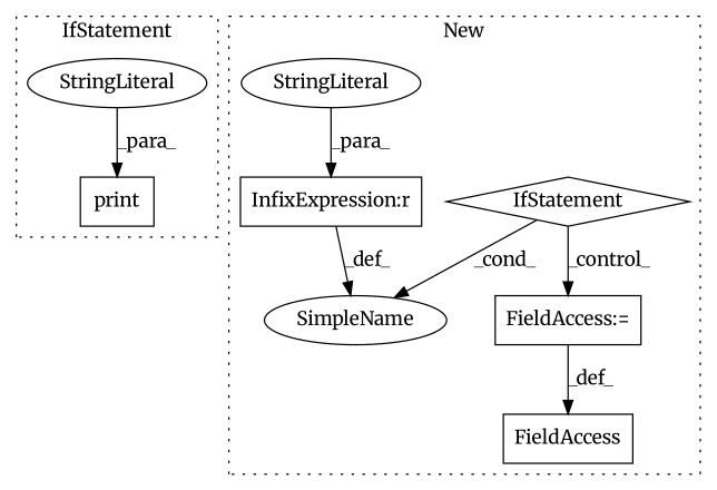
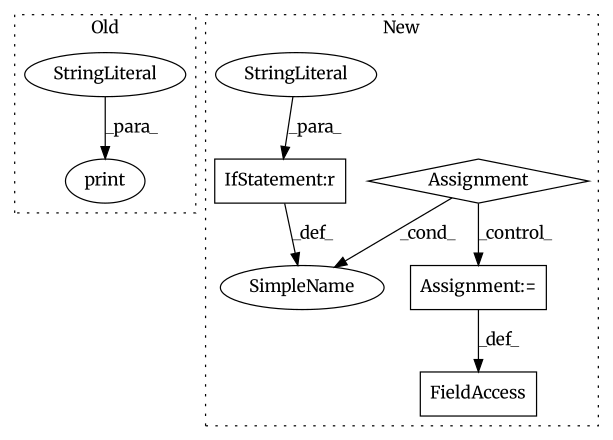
  digraph {
    fontname=Merriweather
    node [a=45 fontname=Merriweather shape=box]
    edge [fontname=Merriweather]
-   n1 [a=32 l="6,1" label=print s="920,953"]
+   n1 [a=32 l="6,1" label=print s="920,953" shape=ellipse]
    n2 [l=27 label=StringLiteral s=926 shape=ellipse]
-   n3 [a=25 l="4,2" label=IfStatement s="3810,3836" shape=diamond]
-   n4 [a=27 l=4 label="InfixExpression:r" s=3822]
-   n5 [a=7 l=1 label="FieldAccess:=" s=4557]
+   n3 [a=25 l="4,2" label=Assignment s="3810,3836" shape=diamond]
+   n4 [a=27 l=4 label="IfStatement:r" s=3822]
+   n5 [a=7 l=1 label="Assignment:=" s=4557]
    n6 [a=42 label=SimpleName shape=ellipse]
    n7 [l=10 label=StringLiteral s=3826 shape=ellipse]
    n8 [a=22 l=3 label=FieldAccess s=4554]
    subgraph cluster_1 {
-     label=IfStatement
+     label=Old
      style=dotted
      n1
      n2
    }
    subgraph cluster_2 {
      label=New
      style=dotted
      n3
      n4
      n5
      n6
      n7
      n8
    }
    n2 -> n1 [label=_para_]
    n3 -> n5 [label=_control_]
    n3 -> n6 [label=_cond_]
    n4 -> n6 [label=_def_]
    n5 -> n8 [label=_def_]
    n7 -> n4 [label=_para_]
  }
